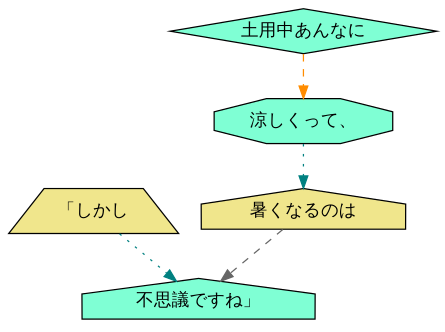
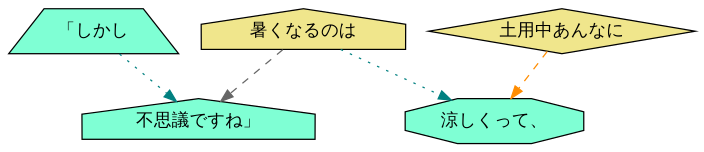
  digraph {
    fontname=Montserrat
    node [fillcolor=aquamarine fontname=Montserrat shape=house style=filled]
    edge [color=teal fontname=Montserrat style=dotted]
-   n1 [fillcolor=khaki label="「しかし" shape=trapezium]
+   n1 [label="「しかし" shape=trapezium]
    n2 [label="不思議ですね」"]
-   n3 [label="土用中あんなに" shape=diamond]
+   n3 [fillcolor=khaki label="土用中あんなに" shape=diamond]
    n4 [label="涼しくって、" shape=octagon]
    n5 [fillcolor=khaki label="暑くなるのは"]
    n1 -> n2
    n3 -> n4 [color=darkorange style=dashed]
-   n4 -> n5
+   n5 -> n4
    n5 -> n2 [color=gray40 style=dashed]
  }
